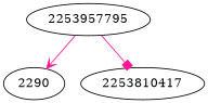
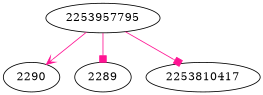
  strict digraph {
    edge [arrowhead=box color=deeppink]
    2253957795
    2290
+   2289
    2253810417
    2253957795 -> 2290 [arrowhead=vee]
+   2253957795 -> 2289
    2253957795 -> 2253810417
  }
